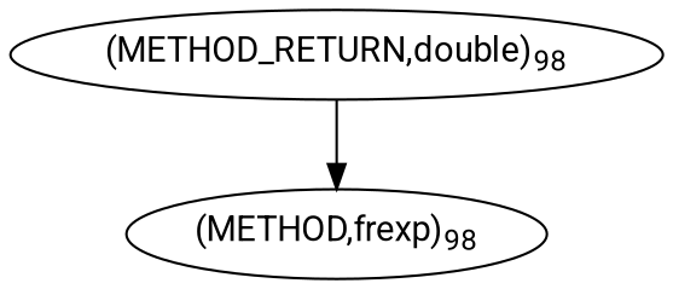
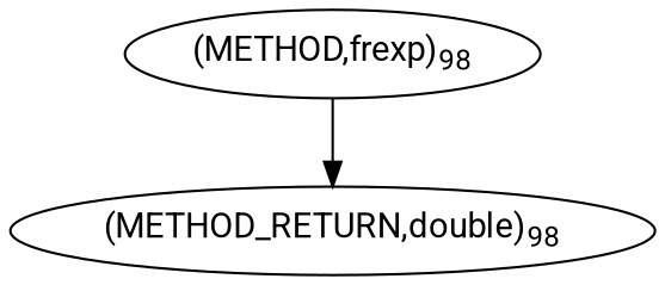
  digraph {
    fontname=Roboto
    node [fontname=Roboto]
    n1 [label=<(METHOD,frexp)<SUB>98</SUB>>]
    n2 [label=<(METHOD_RETURN,double)<SUB>98</SUB>>]
-   n2 -> n1 [fontname=Roboto]
+   n1 -> n2 [fontname=Roboto]
  }
